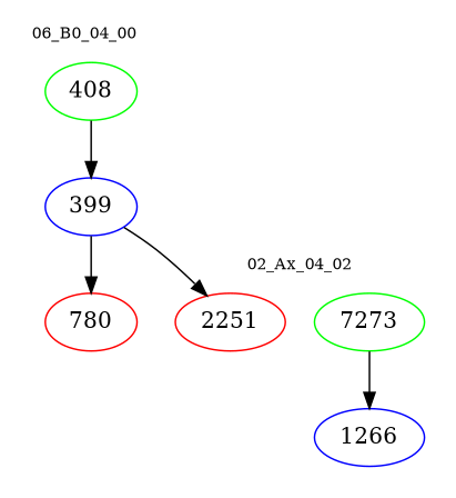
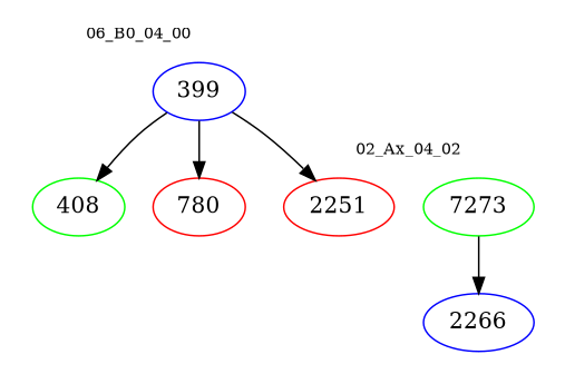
  digraph {
    node [color=green]
    edge [color=black]
    n1 [label=7273]
-   n2 [color=blue label=1266]
+   n2 [color=blue label=2266]
    n3 [color=red label=2251]
    n4 [label=408]
    n5 [color=blue label=399]
    n6 [color=red label=780]
    subgraph cluster_1 {
      color=white
      fontsize=10
      label="02_Ax_04_02"
      n1
      n2
      n3
    }
    subgraph cluster_2 {
      color=white
      fontsize=10
      label="06_B0_04_00"
      n4
      n5
      n6
    }
    n1 -> n2
-   n4 -> n5
+   n5 -> n4
    n5 -> n3
    n5 -> n6
  }
